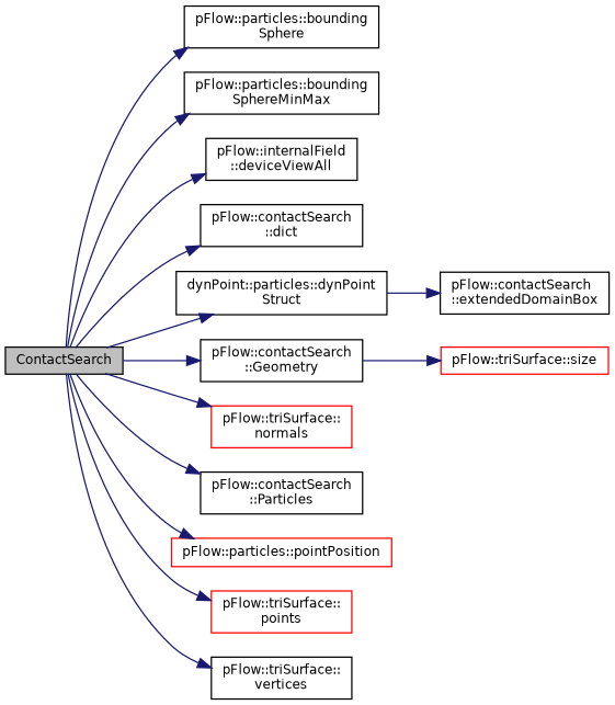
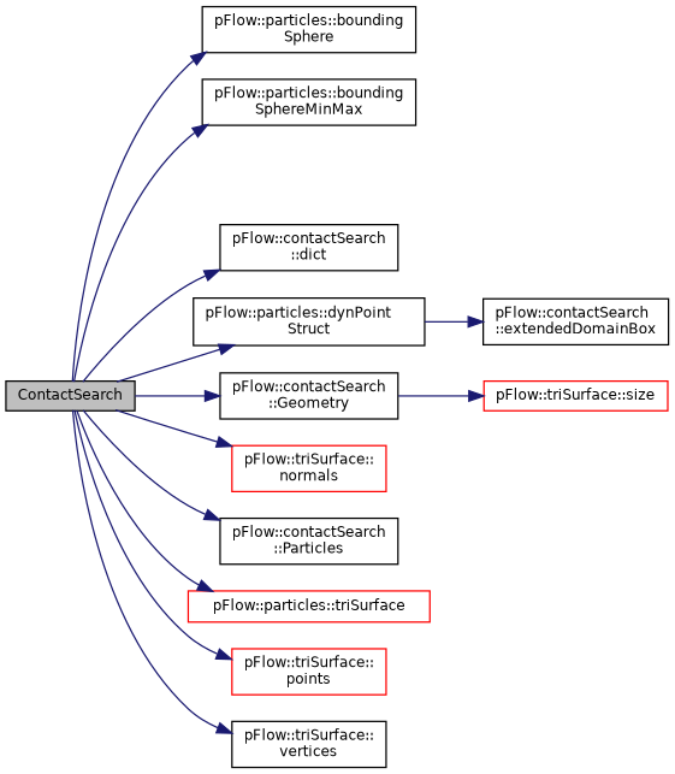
  digraph {
    rankdir=LR
    node [color=black fillcolor=white fontname=Helvetica fontsize=10 shape=record style=filled]
    edge [color=midnightblue fontname=Helvetica fontsize=10 labelfontname=Helvetica labelfontsize=10 style=solid]
    n1 [fillcolor=grey75 fontcolor=black height=0.2 label=ContactSearch width=0.4]
    n2 [height=0.2 label="pFlow::particles::bounding\lSphere" width=0.4]
    n3 [height=0.2 label="pFlow::particles::bounding\lSphereMinMax" width=0.4]
-   n4 [height=0.2 label="pFlow::internalField\l::deviceViewAll" width=0.4]
    n5 [height=0.2 label="pFlow::contactSearch\l::dict" width=0.4]
-   n6 [height=0.2 label="dynPoint::particles::dynPoint\lStruct" width=0.4]
+   n6 [height=0.2 label="pFlow::particles::dynPoint\lStruct" width=0.4]
    n7 [height=0.2 label="pFlow::contactSearch\l::Geometry" width=0.4]
    n8 [color=red height=0.2 label="pFlow::triSurface::\lnormals" width=0.4]
    n9 [height=0.2 label="pFlow::contactSearch\l::Particles" width=0.4]
-   n10 [color=red height=0.2 label="pFlow::particles::pointPosition" width=0.4]
+   n10 [color=red height=0.2 label="pFlow::particles::triSurface" width=0.4]
    n11 [color=red height=0.2 label="pFlow::triSurface::\lpoints" width=0.4]
    n12 [height=0.2 label="pFlow::triSurface::\lvertices" width=0.4]
    n13 [height=0.2 label="pFlow::contactSearch\l::extendedDomainBox" width=0.4]
    n14 [color=red height=0.2 label="pFlow::triSurface::size" width=0.4]
    n1 -> n2
    n1 -> n3
-   n1 -> n4
    n1 -> n5
    n1 -> n6
    n1 -> n7
    n1 -> n8
    n1 -> n9
    n1 -> n10
    n1 -> n11
    n1 -> n12
    n6 -> n13
    n7 -> n14
  }
